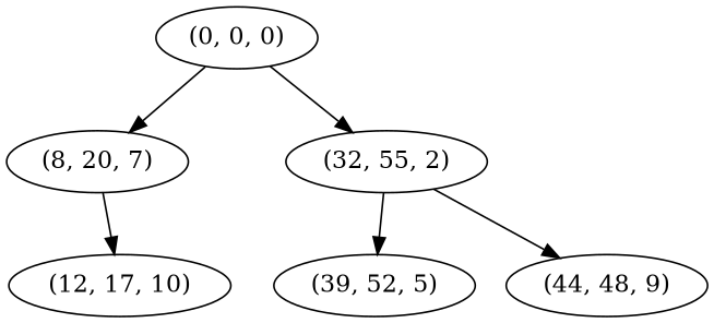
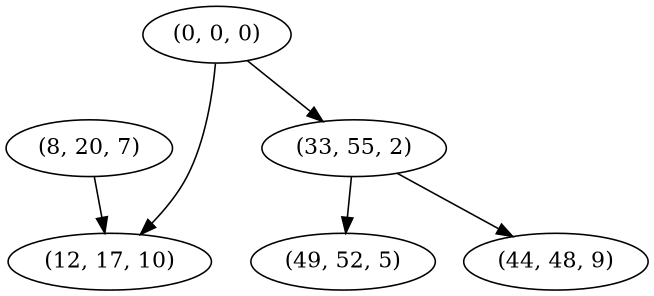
  digraph {
    "(0, 0, 0)"
    "(8, 20, 7)"
-   "(33, 55, 2)" [label="(32, 55, 2)"]
+   "(33, 55, 2)"
    "(12, 17, 10)"
-   "(39, 52, 5)"
+   "(39, 52, 5)" [label="(49, 52, 5)"]
    "(44, 48, 9)"
-   "(0, 0, 0)" -> "(8, 20, 7)"
+   "(0, 0, 0)" -> "(12, 17, 10)"
    "(0, 0, 0)" -> "(33, 55, 2)"
    "(8, 20, 7)" -> "(12, 17, 10)"
    "(33, 55, 2)" -> "(39, 52, 5)"
    "(33, 55, 2)" -> "(44, 48, 9)"
  }
